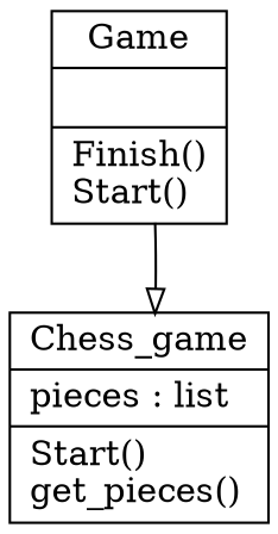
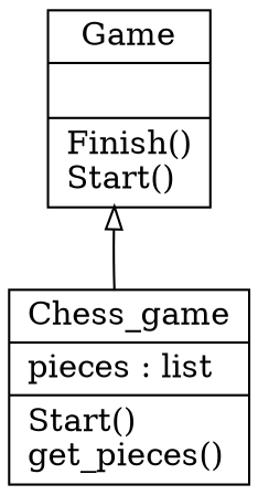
  digraph {
    rankdir=BT
    node [shape=record]
    n1 [label="{Chess_game|pieces : list\l|Start()\lget_pieces()\l}"]
    n2 [label="{Game|\l|Finish()\lStart()\l}"]
-   n2 -> n1 [arrowhead=empty arrowtail=none]
+   n1 -> n2 [arrowhead=empty arrowtail=none]
  }
